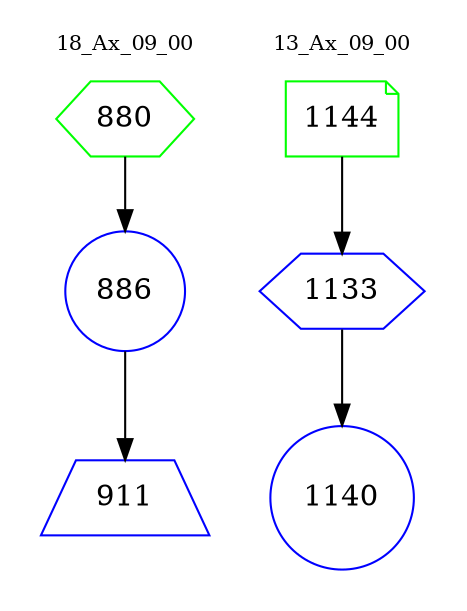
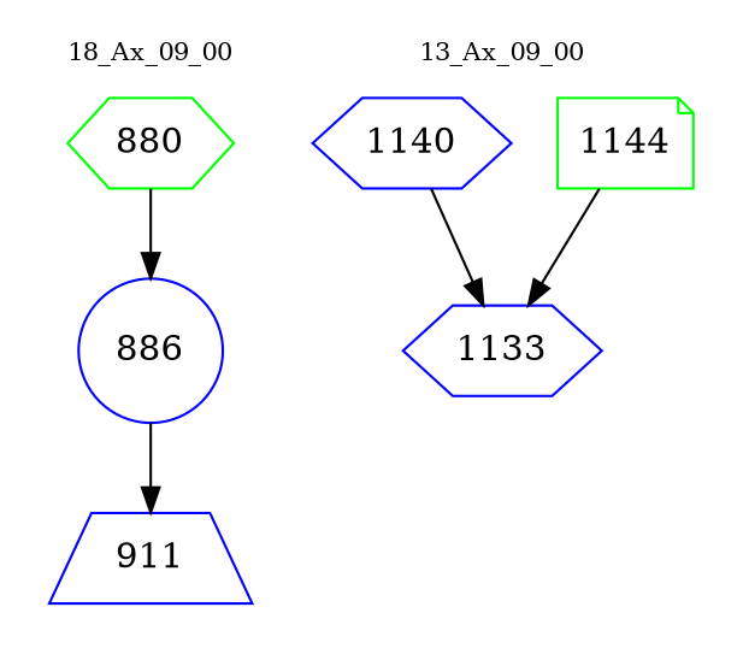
  digraph {
    node [color=blue shape=hexagon]
    edge [color=black]
    n1 [color=green label=880]
    n2 [label=886 shape=circle]
    n3 [label=911 shape=trapezium]
    n4 [color=green label=1144 shape=note]
    n5 [label=1133]
-   n6 [label=1140 shape=circle]
+   n6 [label=1140]
    subgraph cluster_1 {
      color=white
      fontsize=10
      label="18_Ax_09_00"
      n1
      n2
      n3
    }
    subgraph cluster_2 {
      color=white
      fontsize=10
      label="13_Ax_09_00"
      n4
      n5
      n6
    }
    n1 -> n2
    n2 -> n3
    n4 -> n5
-   n5 -> n6
+   n6 -> n5
  }
